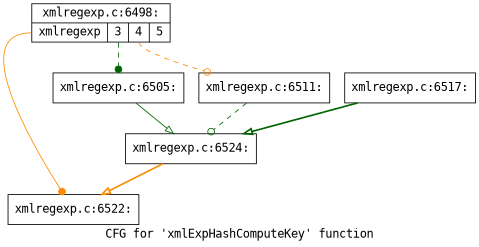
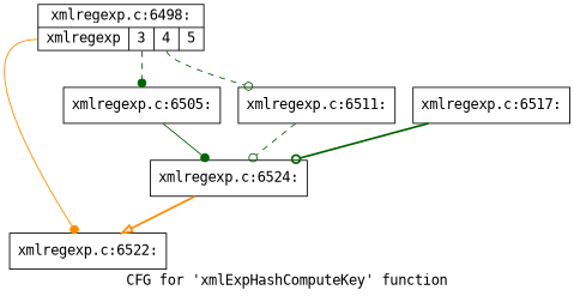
  digraph {
    fontname="DejaVu Sans Mono"
    label="CFG for 'xmlExpHashComputeKey' function"
    node [fontname="DejaVu Sans Mono" shape=record]
    edge [arrowhead=dot color=darkgreen fontname="DejaVu Sans Mono" style=dashed]
    n1 [label="{xmlregexp.c:6498:|{<s0>xmlregexp|<s1>3|<s2>4|<s3>5}}"]
    n2 [label="{xmlregexp.c:6522:}"]
    n3 [label="{xmlregexp.c:6505:}"]
    n4 [label="{xmlregexp.c:6511:}"]
    n5 [label="{xmlregexp.c:6524:}"]
    n6 [label="{xmlregexp.c:6517:}"]
    n1 -> n2 [color=darkorange style=solid tailport=s0]
    n1 -> n3 [tailport=s1]
-   n1 -> n4 [arrowhead=odot color=darkorange tailport=s2]
-   n3 -> n5 [arrowhead=onormal style=solid]
+   n1 -> n4 [arrowhead=odot tailport=s2]
+   n3 -> n5 [style=solid]
    n4 -> n5 [arrowhead=odot]
    n5 -> n2 [arrowhead=onormal color=darkorange style=bold]
-   n6 -> n5 [arrowhead=onormal style=bold]
+   n6 -> n5 [arrowhead=odot style=bold]
  }
